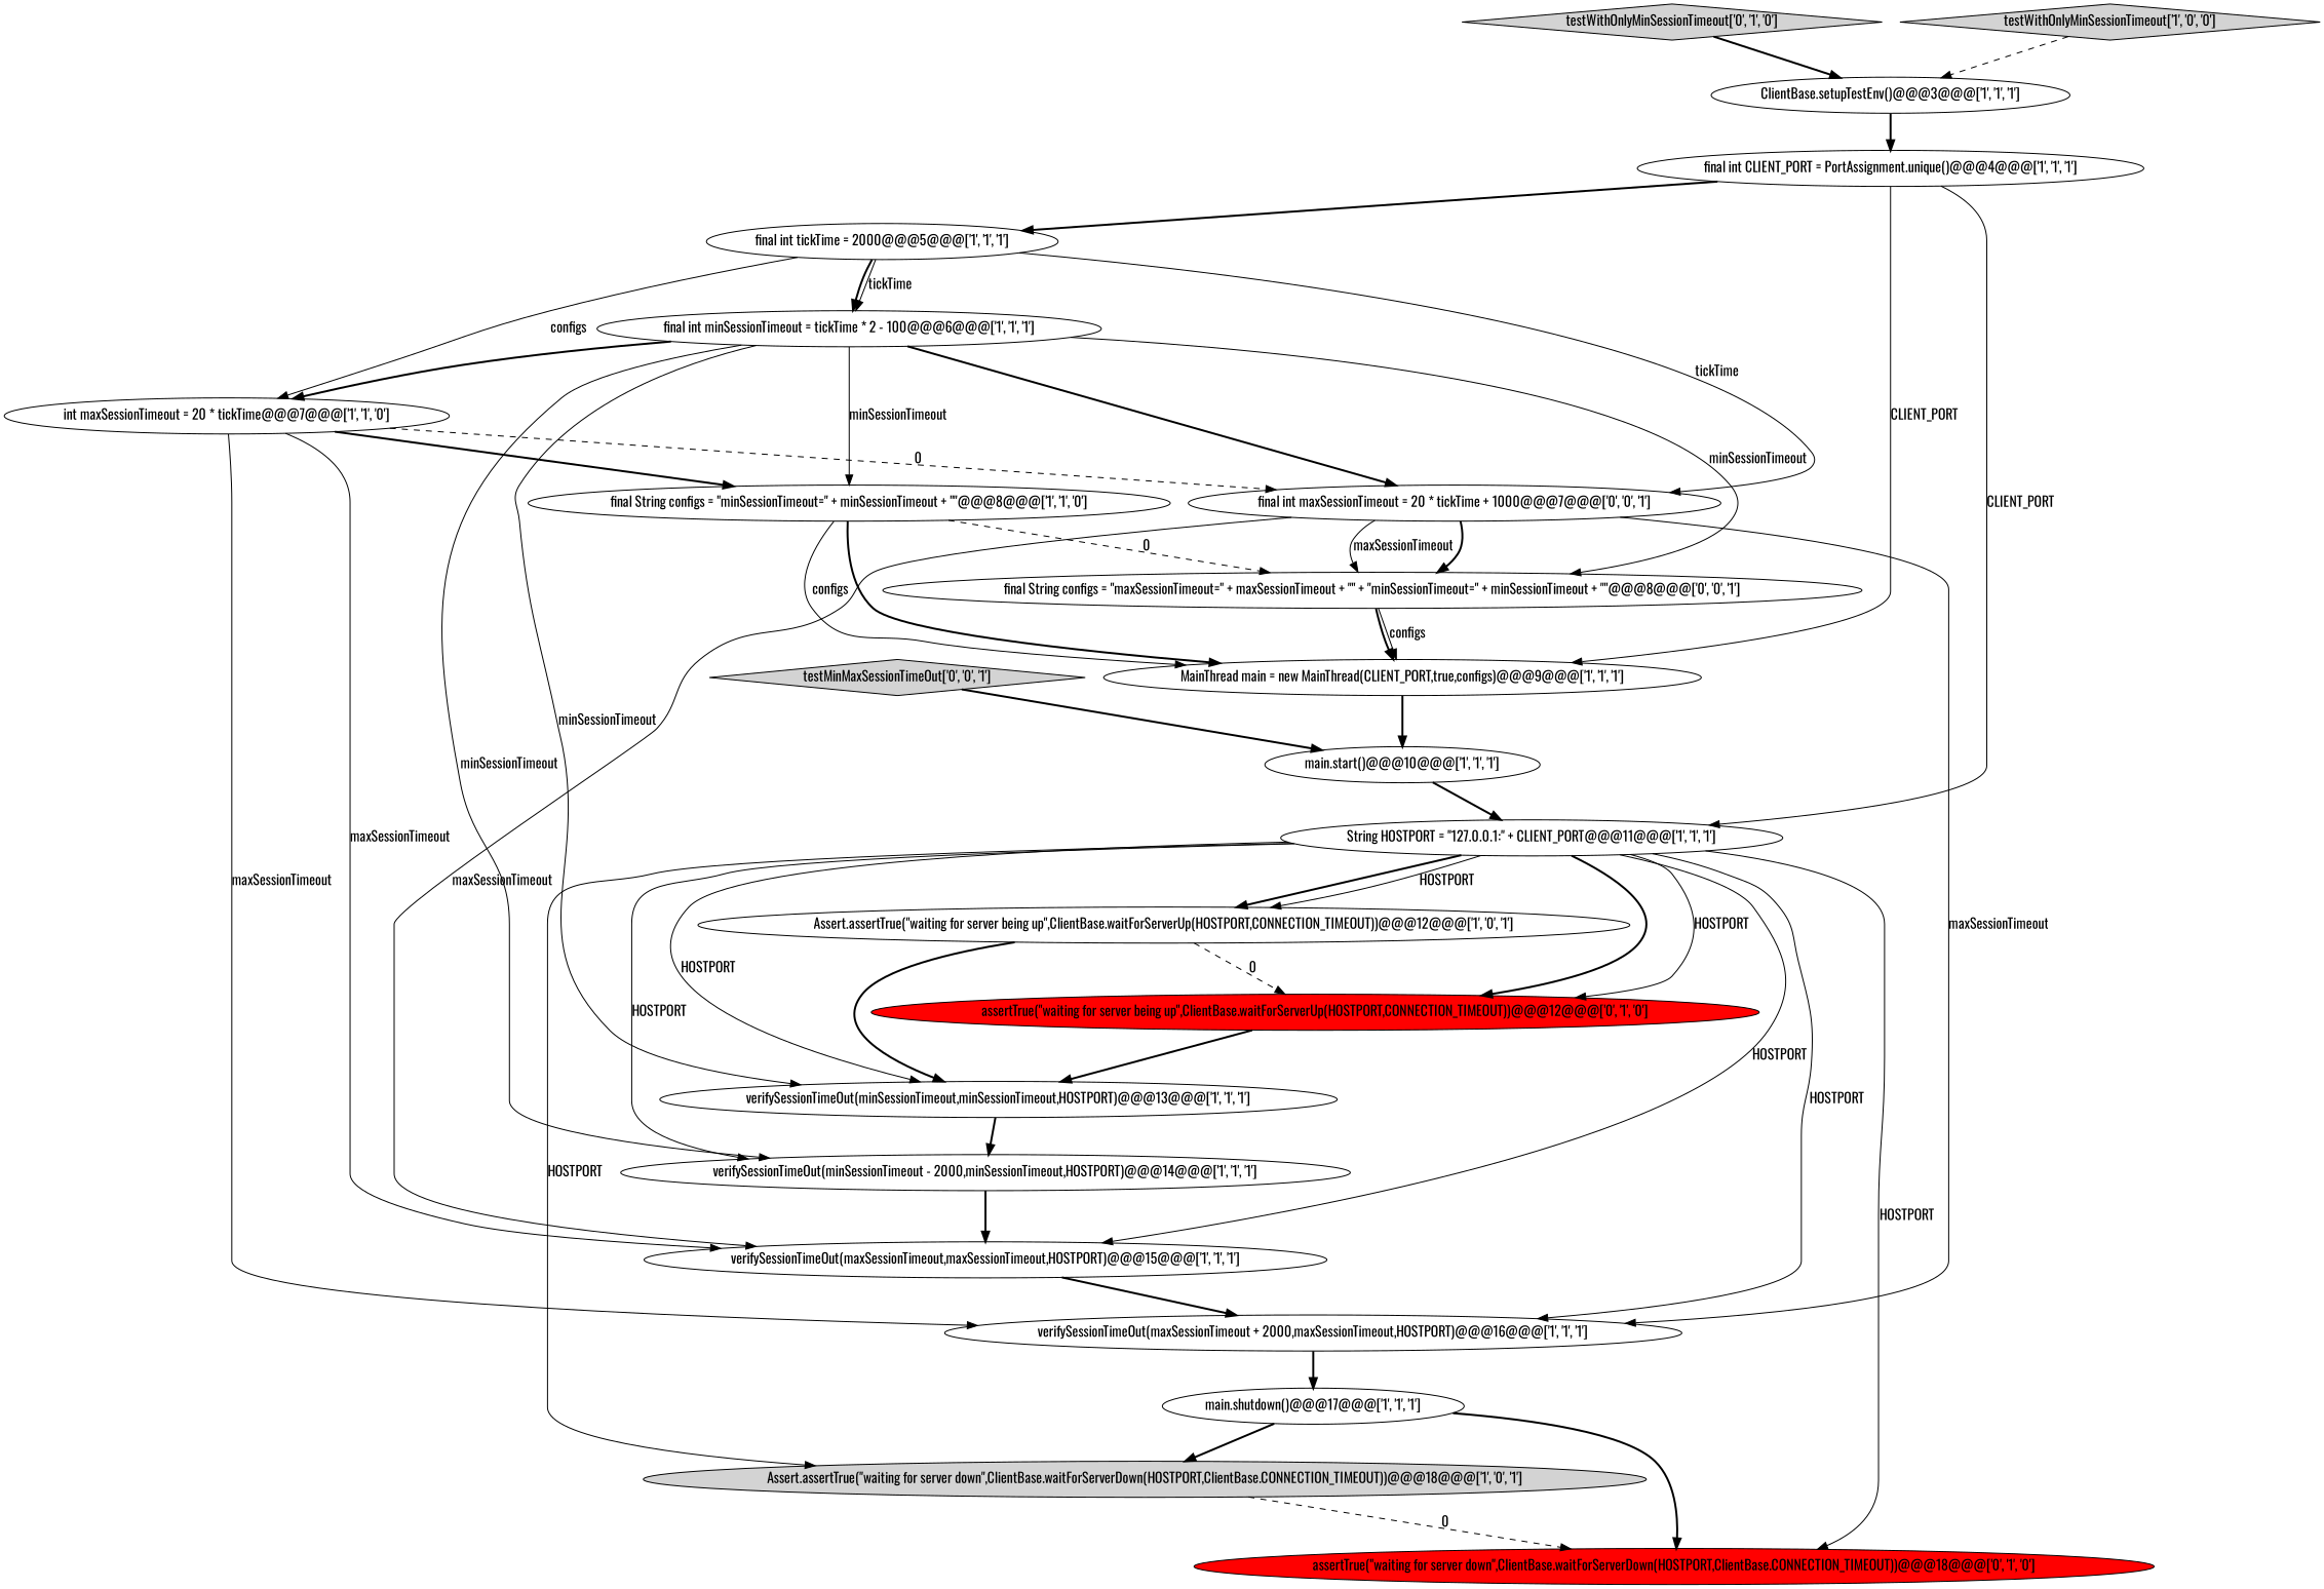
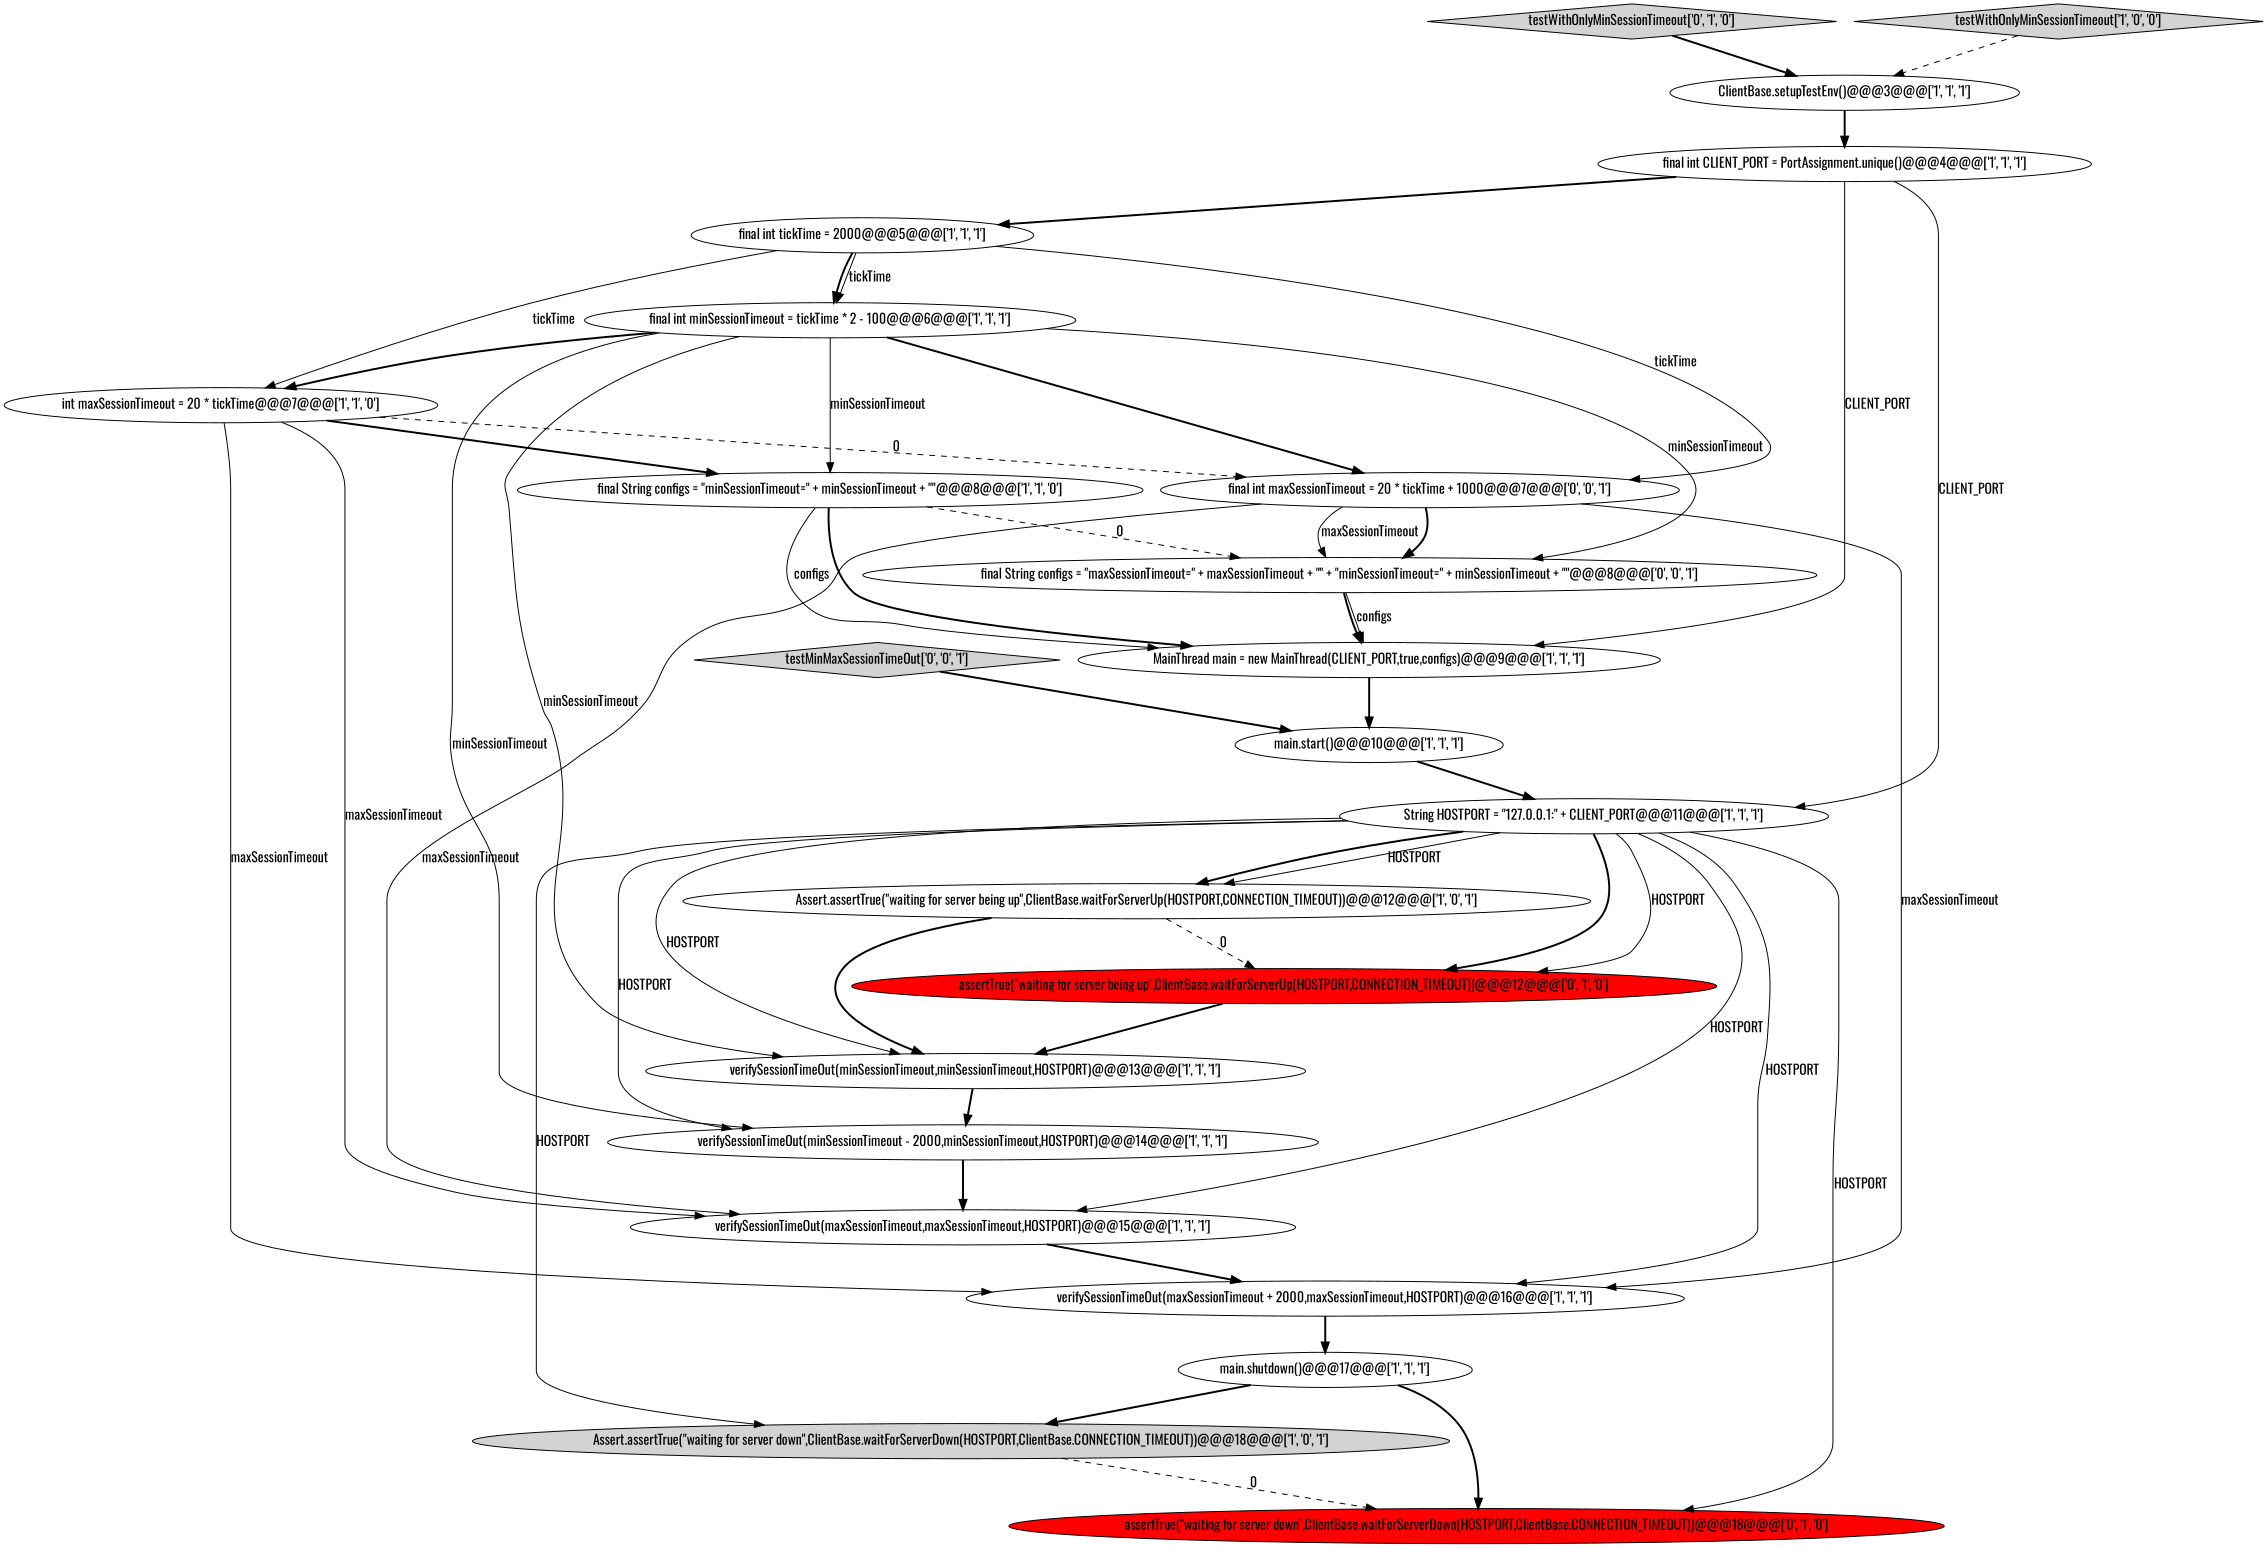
  digraph {
    fontname=Oswald
    node [fillcolor=white fontname=Oswald shape=ellipse style=filled]
    edge [fontname=Oswald style=solid]
    n1 [fillcolor=lightgray label="testWithOnlyMinSessionTimeout['0', '1', '0']" shape=diamond]
    n2 [label="ClientBase.setupTestEnv()@@@3@@@['1', '1', '1']"]
    n3 [label="final int CLIENT_PORT = PortAssignment.unique()@@@4@@@['1', '1', '1']"]
    n4 [fillcolor=red label="assertTrue(\"waiting for server being up\",ClientBase.waitForServerUp(HOSTPORT,CONNECTION_TIMEOUT))@@@12@@@['0', '1', '0']"]
    n5 [label="verifySessionTimeOut(minSessionTimeout,minSessionTimeout,HOSTPORT)@@@13@@@['1', '1', '1']"]
    n6 [label="verifySessionTimeOut(minSessionTimeout - 2000,minSessionTimeout,HOSTPORT)@@@14@@@['1', '1', '1']"]
    n7 [label="final String configs = \"maxSessionTimeout=\" + maxSessionTimeout + \"\" + \"minSessionTimeout=\" + minSessionTimeout + \"\"@@@8@@@['0', '0', '1']"]
    n8 [label="MainThread main = new MainThread(CLIENT_PORT,true,configs)@@@9@@@['1', '1', '1']"]
    n9 [label="main.start()@@@10@@@['1', '1', '1']"]
    n10 [label="String HOSTPORT = \"127.0.0.1:\" + CLIENT_PORT@@@11@@@['1', '1', '1']"]
    n11 [label="verifySessionTimeOut(maxSessionTimeout,maxSessionTimeout,HOSTPORT)@@@15@@@['1', '1', '1']"]
    n12 [label="Assert.assertTrue(\"waiting for server being up\",ClientBase.waitForServerUp(HOSTPORT,CONNECTION_TIMEOUT))@@@12@@@['1', '0', '1']"]
    n13 [label="verifySessionTimeOut(maxSessionTimeout + 2000,maxSessionTimeout,HOSTPORT)@@@16@@@['1', '1', '1']"]
    n14 [fillcolor=lightgray label="Assert.assertTrue(\"waiting for server down\",ClientBase.waitForServerDown(HOSTPORT,ClientBase.CONNECTION_TIMEOUT))@@@18@@@['1', '0', '1']"]
    n15 [fillcolor=red label="assertTrue(\"waiting for server down\",ClientBase.waitForServerDown(HOSTPORT,ClientBase.CONNECTION_TIMEOUT))@@@18@@@['0', '1', '0']"]
    n16 [label="main.shutdown()@@@17@@@['1', '1', '1']"]
    n17 [label="final int tickTime = 2000@@@5@@@['1', '1', '1']"]
    n18 [fillcolor=lightgray label="testMinMaxSessionTimeOut['0', '0', '1']" shape=diamond]
    n19 [label="final String configs = \"minSessionTimeout=\" + minSessionTimeout + \"\"@@@8@@@['1', '1', '0']"]
    n20 [label="final int minSessionTimeout = tickTime * 2 - 100@@@6@@@['1', '1', '1']"]
    n21 [label="final int maxSessionTimeout = 20 * tickTime + 1000@@@7@@@['0', '0', '1']"]
    n22 [label="int maxSessionTimeout = 20 * tickTime@@@7@@@['1', '1', '0']"]
    n23 [fillcolor=lightgray label="testWithOnlyMinSessionTimeout['1', '0', '0']" shape=diamond]
    n1 -> n2 [style=bold]
    n2 -> n3 [style=bold]
    n3 -> n8 [label=CLIENT_PORT]
    n3 -> n10 [label=CLIENT_PORT]
    n3 -> n17 [style=bold]
    n4 -> n5 [style=bold]
    n5 -> n6 [style=bold]
    n6 -> n11 [style=bold]
    n7 -> n8 [style=bold]
    n7 -> n8 [label=configs]
    n8 -> n9 [style=bold]
    n9 -> n10 [style=bold]
    n10 -> n4 [label=HOSTPORT]
    n10 -> n4 [style=bold]
    n10 -> n5 [label=HOSTPORT]
    n10 -> n6 [label=HOSTPORT]
    n10 -> n11 [label=HOSTPORT]
    n10 -> n12 [style=bold]
    n10 -> n12 [label=HOSTPORT]
    n10 -> n13 [label=HOSTPORT]
    n10 -> n14 [label=HOSTPORT]
    n10 -> n15 [label=HOSTPORT]
    n11 -> n13 [style=bold]
    n12 -> n4 [label=0 style=dashed]
    n12 -> n5 [style=bold]
    n13 -> n16 [style=bold]
    n14 -> n15 [label=0 style=dashed]
    n16 -> n14 [style=bold]
    n16 -> n15 [style=bold]
    n17 -> n20 [label=tickTime]
    n17 -> n20 [style=bold]
    n17 -> n21 [label=tickTime]
-   n17 -> n22 [label=configs]
+   n17 -> n22 [label=tickTime]
    n18 -> n9 [style=bold]
    n19 -> n7 [label=0 style=dashed]
    n19 -> n8 [style=bold]
    n19 -> n8 [label=configs]
    n20 -> n5 [label=minSessionTimeout]
    n20 -> n6 [label=minSessionTimeout]
    n20 -> n7 [label=minSessionTimeout]
    n20 -> n19 [label=minSessionTimeout]
    n20 -> n21 [style=bold]
    n20 -> n22 [style=bold]
    n21 -> n7 [style=bold]
    n21 -> n7 [label=maxSessionTimeout]
    n21 -> n11 [label=maxSessionTimeout]
    n21 -> n13 [label=maxSessionTimeout]
    n22 -> n11 [label=maxSessionTimeout]
    n22 -> n13 [label=maxSessionTimeout]
    n22 -> n19 [style=bold]
    n22 -> n21 [label=0 style=dashed]
    n23 -> n2 [style=dashed]
  }
